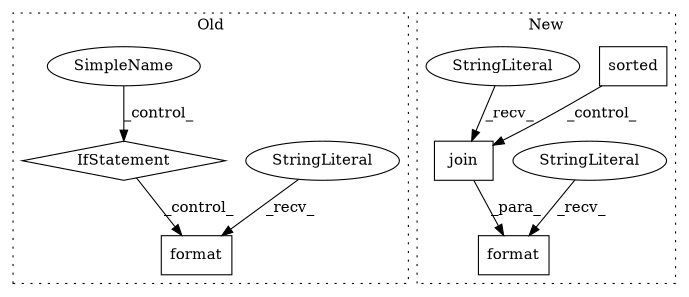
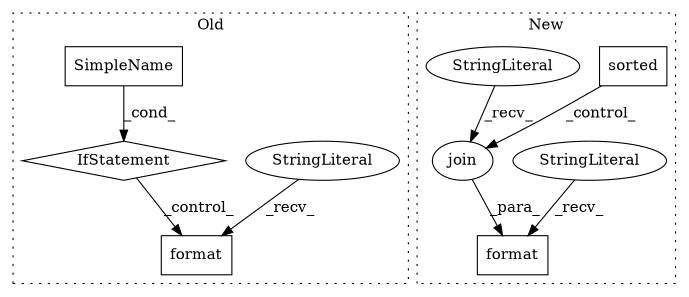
  digraph {
    node [a=32 l="7,1" shape=box]
    n1 [label=format s="1761,1790"]
    n2 [a=45 l=70 label=StringLiteral s=1690 shape=ellipse]
    n3 [a=25 l="4,2" label=IfStatement s="1647,1676" shape=diamond]
-   n4 [a=42 label=SimpleName shape=ellipse l=""]
+   n4 [a=42 label=SimpleName l=""]
    n5 [label=sorted s="1561,1579"]
-   n6 [l="5,1" label=join s="1556,1580"]
+   n6 [l="5,1" label=join s="1556,1580" shape=ellipse]
    n7 [label=format s="1509,1581"]
    n8 [a=45 l=82 label=StringLiteral s=1426 shape=ellipse]
    n9 [a=45 l=4 label=StringLiteral s=1551 shape=ellipse]
    subgraph cluster_1 {
      label=Old
      style=dotted
      n1
      n2
      n3
      n4
    }
    subgraph cluster_2 {
      label=New
      style=dotted
      n5
      n6
      n7
      n8
      n9
    }
    n2 -> n1 [label=_recv_]
    n3 -> n1 [label=_control_]
-   n4 -> n3 [label=_control_]
+   n4 -> n3 [label=_cond_]
    n5 -> n6 [label=_control_]
    n6 -> n7 [label=_para_]
    n8 -> n7 [label=_recv_]
    n9 -> n6 [label=_recv_]
  }
